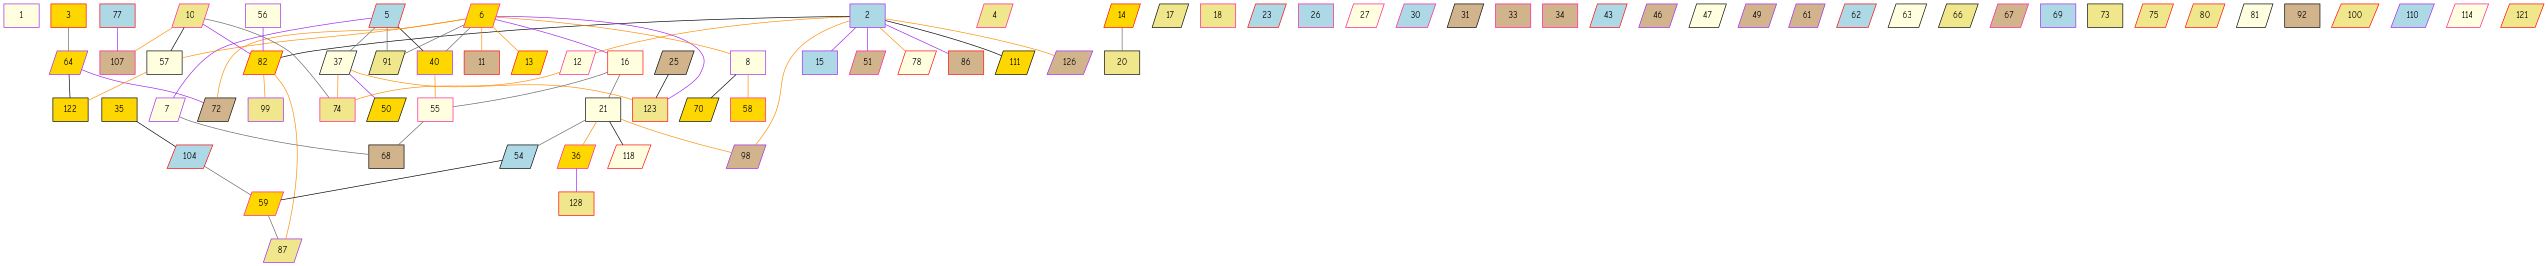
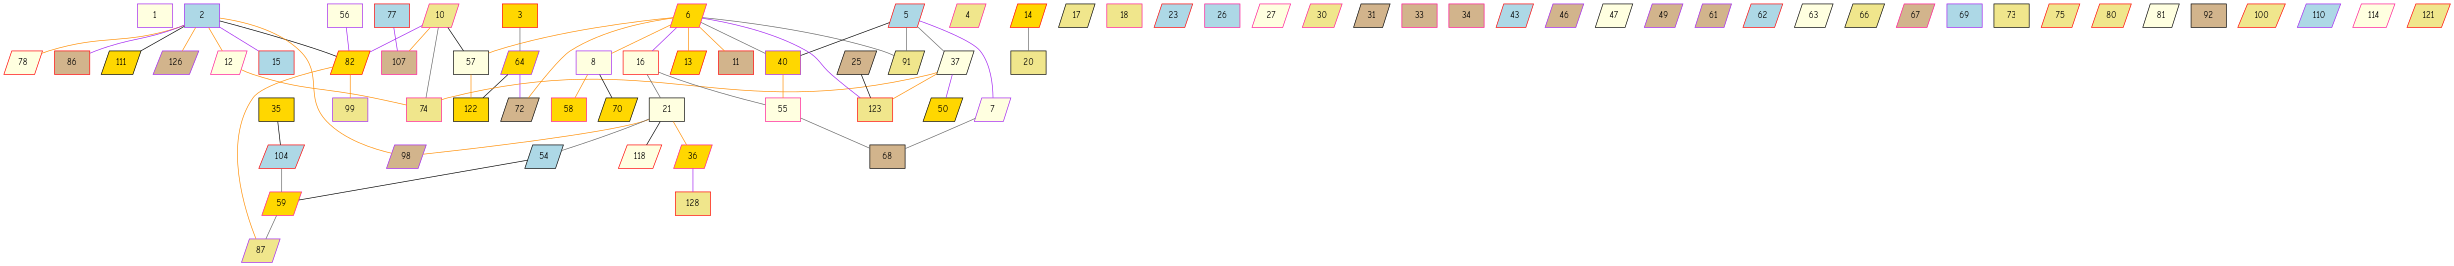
  graph {
    fontname="Comic Neue"
    node [color=red fillcolor=khaki fontname="Comic Neue" shape=parallelogram style=filled]
    edge [color=darkorange fontname="Comic Neue"]
    1 [color=purple fillcolor=lightyellow shape=box]
    2 [color=purple fillcolor=lightblue shape=box super="+32+39+76+83"]
    12 [color=deeppink fillcolor=lightyellow super="+119"]
-   15 [color=purple fillcolor=lightblue shape=box super="+96+103"]
-   51 [color=deeppink fillcolor=tan super="+85"]
+   15 [fillcolor=lightblue shape=box super="+96+103"]
    78 [fillcolor=lightyellow]
    82 [fillcolor=gold super="+94+105+106"]
    86 [fillcolor=tan shape=box]
    98 [color=purple fillcolor=tan]
    111 [color=black fillcolor=gold]
    126 [color=purple fillcolor=tan]
    74 [color=deeppink shape=box super="+124"]
    87 [color=purple]
    99 [color=purple shape=box]
    3 [fillcolor=gold shape=box super="+45"]
    64 [color=purple fillcolor=gold super="+117"]
    72 [color=black fillcolor=tan super="+79"]
    122 [color=black fillcolor=gold shape=box]
    4 [color=deeppink]
    5 [fillcolor=lightblue super="+9+113"]
    7 [color=purple fillcolor=lightyellow super="+22+44"]
    37 [color=black fillcolor=lightyellow super="+84+127"]
    40 [color=purple fillcolor=gold shape=box super="+53"]
    91 [color=black]
    68 [color=black fillcolor=tan shape=box]
    123 [shape=box]
    50 [color=black fillcolor=gold super="+93"]
    55 [color=deeppink fillcolor=lightyellow shape=box super="+90"]
    6 [color=deeppink fillcolor=gold super="+19+48+108"]
    8 [color=purple fillcolor=lightyellow shape=box super="+24+41+52"]
    11 [fillcolor=tan shape=box super="+42"]
    13 [fillcolor=gold]
    16 [fillcolor=lightyellow shape=box super="+112"]
    57 [color=black fillcolor=lightyellow shape=box super="+65+130"]
    58 [color=deeppink fillcolor=gold shape=box]
    70 [color=black fillcolor=gold]
    21 [color=black fillcolor=lightyellow shape=box super="+28+102"]
    10 [color=deeppink super="+129"]
    107 [color=deeppink fillcolor=tan shape=box]
    14 [fillcolor=gold super="+89+97"]
    20 [color=black shape=box super="+29+109"]
    36 [color=deeppink fillcolor=gold super="+115"]
    54 [color=black fillcolor=lightblue super="+71"]
    118 [fillcolor=lightyellow]
    17 [color=black]
    18 [color=deeppink shape=box super="+38"]
    128 [shape=box]
    59 [color=deeppink fillcolor=gold super="+120"]
    23 [fillcolor=lightblue super="+125"]
    25 [color=black fillcolor=tan super="+88"]
    26 [color=deeppink fillcolor=lightblue shape=box]
    27 [color=deeppink fillcolor=lightyellow]
-   30 [color=deeppink fillcolor=lightblue]
+   30 [color=deeppink]
    31 [color=black fillcolor=tan]
    33 [color=deeppink fillcolor=tan shape=box]
    34 [color=deeppink fillcolor=tan shape=box]
    35 [color=black fillcolor=gold shape=box super="+101"]
    104 [fillcolor=lightblue]
    43 [fillcolor=lightblue]
    46 [color=purple fillcolor=tan]
    47 [color=black fillcolor=lightyellow]
    49 [color=purple fillcolor=tan]
    56 [color=purple fillcolor=lightyellow shape=box super="+60"]
    61 [color=purple fillcolor=tan]
    62 [fillcolor=lightblue]
    63 [color=black fillcolor=lightyellow]
    66 [color=black]
    67 [color=deeppink fillcolor=tan]
    69 [color=purple fillcolor=lightblue shape=box]
    73 [color=black shape=box]
    75
    77 [fillcolor=lightblue shape=box super="+95+116"]
    80
    81 [color=black fillcolor=lightyellow]
    92 [color=black fillcolor=tan shape=box]
    100
    110 [color=purple fillcolor=lightblue]
    114 [color=deeppink fillcolor=lightyellow]
    121
    2 -- 12
    2 -- 15 [color=purple weight=2]
-   2 -- 51 [color=purple]
    2 -- 78
    2 -- 82 [color=black]
    2 -- 86 [color=purple]
    2 -- 98
    2 -- 111 [color=black]
    2 -- 126 [weight=2]
    12 -- 74
    82 -- 87
    82 -- 99
    3 -- 64 [color=gray40]
    64 -- 72 [color=purple]
    64 -- 122 [color=black]
    5 -- 7 [color=purple]
    5 -- 37 [color=gray40]
    5 -- 40 [color=black]
    5 -- 91 [color=gray40 weight=2]
    7 -- 68 [color=gray40]
    37 -- 74
    37 -- 123 [weight=2]
    37 -- 50 [color=purple]
    40 -- 55
    55 -- 68 [color=gray40]
    6 -- 72
    6 -- 40 [color=gray40]
    6 -- 91 [color=gray40]
    6 -- 123 [color=purple]
    6 -- 8
    6 -- 11
    6 -- 13
    6 -- 16 [color=purple]
    6 -- 57
    8 -- 58
    8 -- 70 [color=black]
    16 -- 55 [color=gray40]
    16 -- 21 [color=gray40]
    57 -- 122
    21 -- 98
    21 -- 36
    21 -- 54 [color=gray40]
    21 -- 118 [color=black]
    10 -- 82 [color=purple]
    10 -- 74 [color=gray40]
    10 -- 57 [color=black]
    10 -- 107
    14 -- 20 [color=gray40]
    36 -- 128 [color=purple]
    54 -- 59 [color=black]
    59 -- 87 [color=gray40]
    25 -- 123 [color=black]
    35 -- 104 [color=black]
    104 -- 59 [color=gray40]
    56 -- 82 [color=purple]
    77 -- 107 [color=purple]
  }
